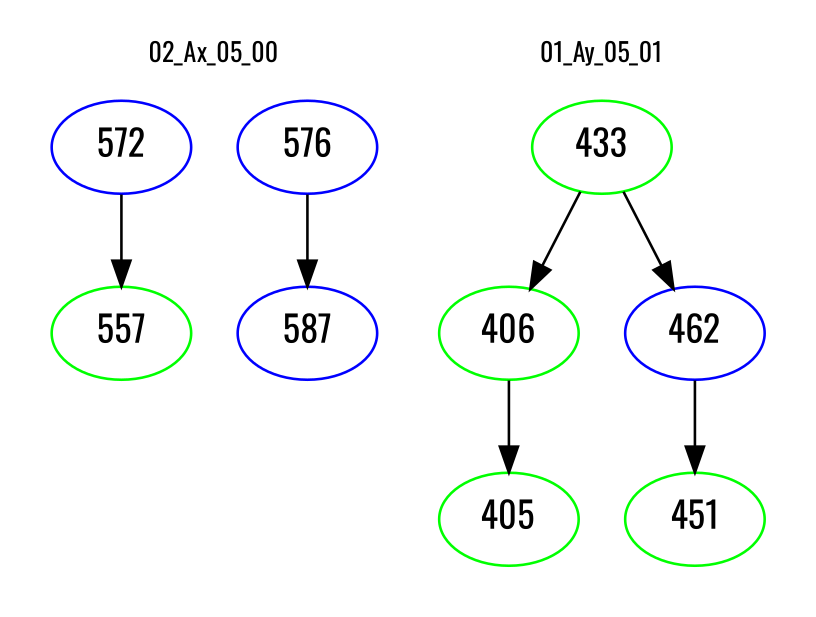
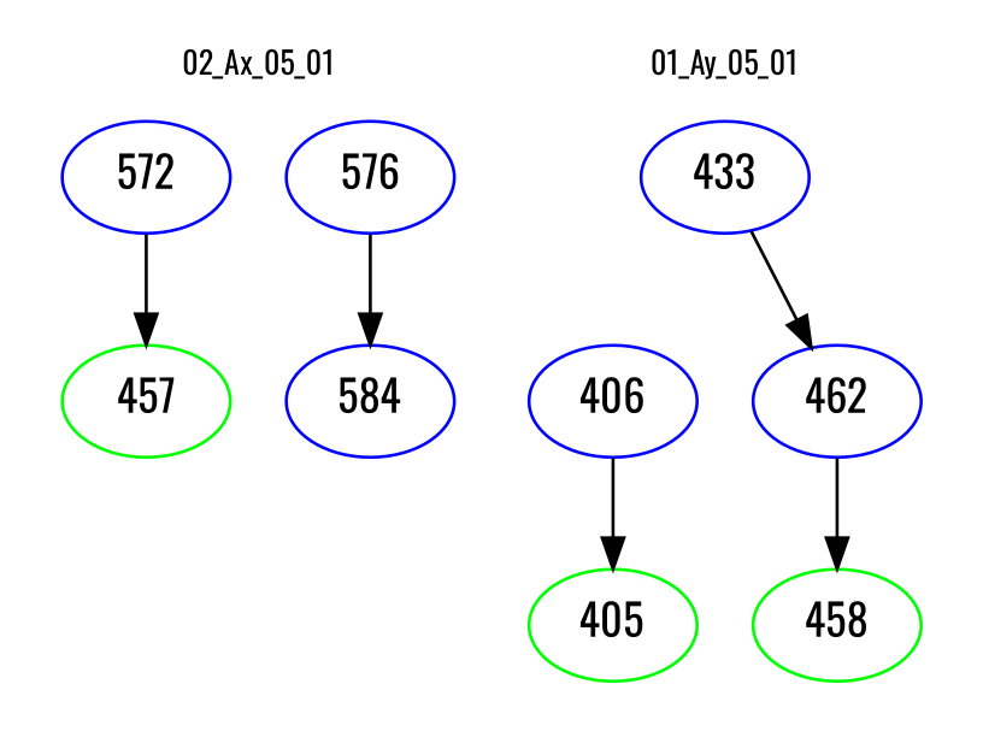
  digraph {
    fontname=Oswald
    node [color=blue fontname=Oswald]
    edge [color=black fontname=Oswald]
    n1 [label=576]
    n2 [label=572]
-   n3 [label=587]
-   n4 [color=green label=557]
-   n5 [color=green label=433]
-   n6 [color=green label=406]
+   n3 [label=584]
+   n4 [color=green label=457]
+   n5 [label=433]
+   n6 [label=406]
    n7 [label=462]
    n8 [color=green label=405]
-   n9 [color=green label=451]
+   n9 [color=green label=458]
    subgraph cluster_1 {
      color=white
      fontsize=10
-     label="02_Ax_05_00"
+     label="02_Ax_05_01"
      n1
      n2
      n3
      n4
    }
    subgraph cluster_2 {
      color=white
      fontsize=10
      label="01_Ay_05_01"
      n5
      n6
      n7
      n8
      n9
    }
    n1 -> n3
    n2 -> n4
-   n5 -> n6
    n5 -> n7
    n6 -> n8
    n7 -> n9
  }
